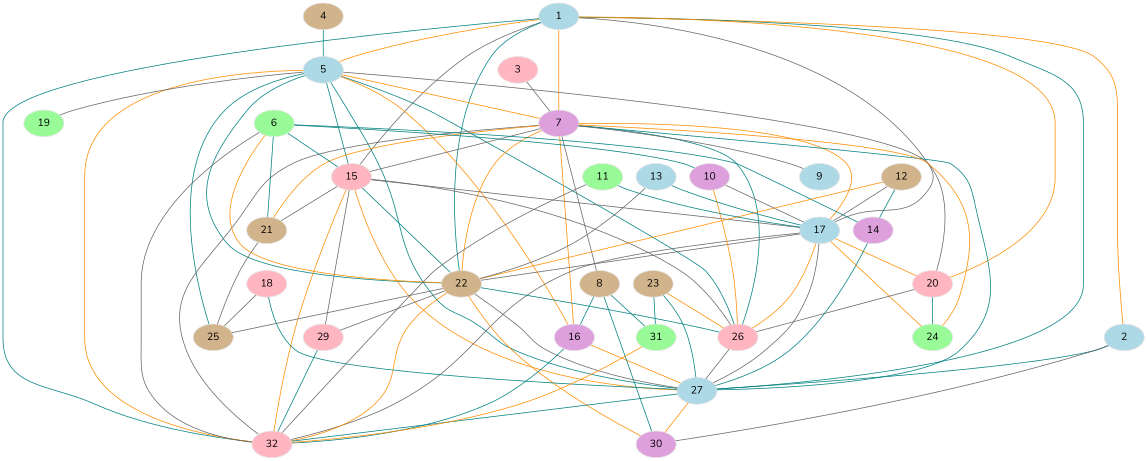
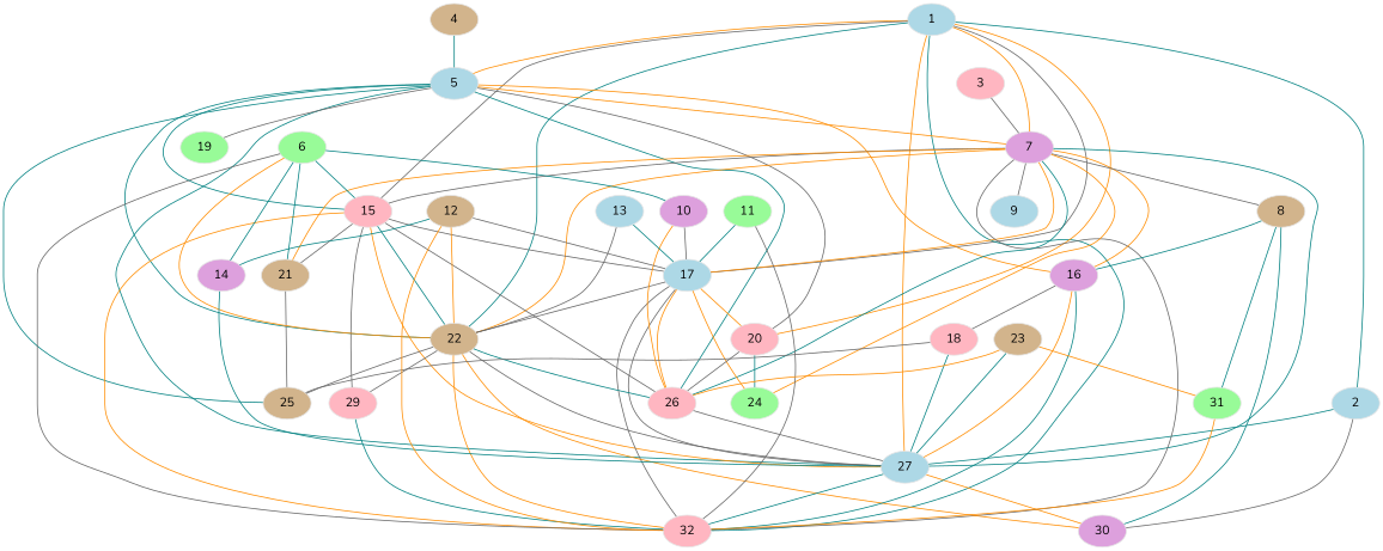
  graph {
    fontname=Nunito
    node [color=gray90 fillcolor=lightblue fontname=Nunito style=filled]
    edge [color=teal fontname=Nunito weight=1.0]
    1
    2
    5
    7 [fillcolor=plum]
    15 [fillcolor=lightpink]
    17
    22 [fillcolor=tan]
    27
    32 [fillcolor=lightpink]
    20 [fillcolor=lightpink]
    30 [fillcolor=plum]
    26 [fillcolor=lightpink]
    16 [fillcolor=plum]
    19 [fillcolor=palegreen]
    25 [fillcolor=tan]
    21 [fillcolor=tan]
    8 [fillcolor=tan]
    9
    24 [fillcolor=palegreen]
    29 [fillcolor=lightpink]
    3 [fillcolor=lightpink]
    4 [fillcolor=tan]
    18 [fillcolor=lightpink]
    6 [fillcolor=palegreen]
    10 [fillcolor=plum]
    14 [fillcolor=plum]
    31 [fillcolor=palegreen]
    12 [fillcolor=tan]
    11 [fillcolor=palegreen]
    13
    23 [fillcolor=tan]
-   1 -- 2 [color=darkorange]
+   1 -- 2
    1 -- 5 [color=darkorange weight=2.0]
    1 -- 7 [color=darkorange weight=4.0]
    1 -- 15 [color=gray40 weight=2.0]
    1 -- 17 [color=gray40 weight=3.0]
    1 -- 22 [weight=2.0]
-   1 -- 27 [weight=3.0]
+   1 -- 27 [color=darkorange weight=3.0]
    1 -- 32 [weight=3.0]
    1 -- 20 [color=darkorange weight=2.0]
    2 -- 27
    2 -- 30 [color=gray40]
    5 -- 7 [color=darkorange]
    5 -- 15
    5 -- 22
    5 -- 27
-   5 -- 32 [color=darkorange weight=2.0]
+   12 -- 32 [color=darkorange weight=2.0]
    5 -- 20 [color=gray40]
    5 -- 26
    5 -- 16 [color=darkorange]
    5 -- 19 [color=gray40]
    5 -- 25
    7 -- 15 [color=gray40]
    7 -- 17 [color=darkorange]
    7 -- 22 [color=darkorange weight=2.0]
    7 -- 27 [weight=2.0]
    7 -- 32 [color=gray40]
    7 -- 26
    7 -- 16 [color=darkorange]
    7 -- 21 [color=darkorange]
    7 -- 8 [color=gray40]
    7 -- 9 [color=gray40]
    7 -- 24 [color=darkorange]
    15 -- 17 [color=gray40]
    15 -- 22
    15 -- 27 [color=darkorange weight=2.0]
    15 -- 32 [color=darkorange]
    15 -- 26 [color=gray40]
    15 -- 21 [color=gray40]
    15 -- 29 [color=gray40]
    17 -- 22 [color=gray40 weight=2.0]
    17 -- 27 [color=gray40]
    17 -- 32 [color=gray40 weight=2.0]
    17 -- 20 [color=darkorange]
    17 -- 26 [color=darkorange]
    17 -- 24 [color=darkorange]
    22 -- 27 [color=gray40 weight=2.0]
    22 -- 32 [color=darkorange]
    22 -- 30 [color=darkorange]
    22 -- 26
    22 -- 25 [color=gray40]
    22 -- 29 [color=gray40]
    27 -- 32
    27 -- 30 [color=darkorange]
    20 -- 26 [color=gray40]
    20 -- 24
    26 -- 27 [color=gray40]
    16 -- 27 [color=darkorange]
    16 -- 32
+   16 -- 18 [color=gray40]
    21 -- 25 [color=gray40]
    8 -- 30
    8 -- 16
    8 -- 31
    29 -- 32
    3 -- 7 [color=gray40]
    4 -- 5
    18 -- 27
    18 -- 25 [color=gray40]
    6 -- 15
    6 -- 22 [color=darkorange]
    6 -- 32 [color=gray40]
    6 -- 21
    6 -- 10
    6 -- 14
    10 -- 17 [color=gray40]
    10 -- 26 [color=darkorange]
    14 -- 27
    31 -- 32 [color=darkorange]
    12 -- 17 [color=gray40]
    12 -- 22 [color=darkorange weight=2.0]
    12 -- 14
    11 -- 17
    11 -- 32 [color=gray40]
    13 -- 17
    13 -- 22 [color=gray40]
    23 -- 27
    23 -- 26 [color=darkorange]
-   23 -- 31
+   23 -- 31 [color=darkorange]
  }
